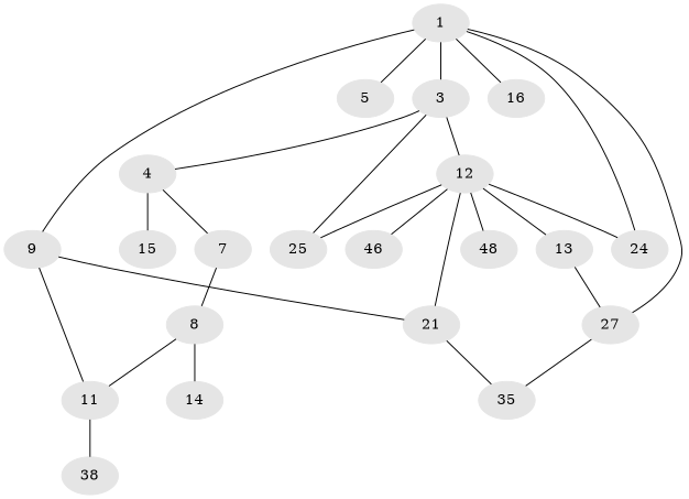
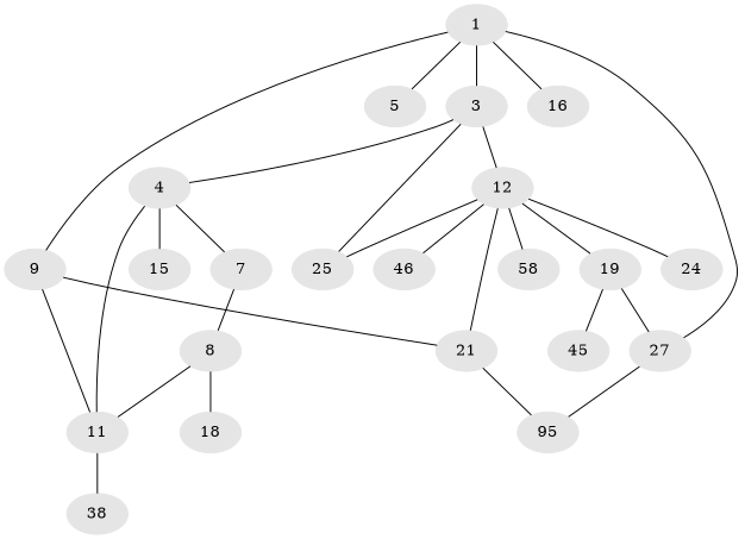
  graph {
    node [color=gray90 style=filled]
    1 [super="+2+32"]
    3
    5 [super="+13+28"]
    9 [super="+49+39"]
    16 [super="+33"]
    24 [super="+43"]
    n7 [label=27 super="+30"]
    4 [super="+42+6"]
    12 [super="+37+18"]
    25 [super="+44"]
    11 [super="+36+23+29"]
    21 [super="+22"]
-   35
+   35 [label=95]
    7
    15
-   19 [super="+34" label=13]
+   19 [super="+34"]
    46
-   48
+   48 [label=58]
+   45
    8 [super="+10"]
    38
-   14 [super="+20"]
+   14 [super="+20" label=18]
    1 -- 3
    1 -- 5 [weight=2]
    1 -- 9
    1 -- 16
-   1 -- 24
    1 -- n7
    3 -- 4
    3 -- 12
    3 -- 25
    9 -- 11 [weight=2]
    9 -- 21
    n7 -- 35
+   4 -- 11 [weight=2]
    4 -- 7
    4 -- 15
    12 -- 24
    12 -- 25 [weight=2]
    12 -- 21
    12 -- 19 [weight=2]
    12 -- 46
    12 -- 48 [weight=2]
    11 -- 38
    21 -- 35
    7 -- 8
    19 -- n7
+   19 -- 45
    8 -- 11
    8 -- 14
  }
